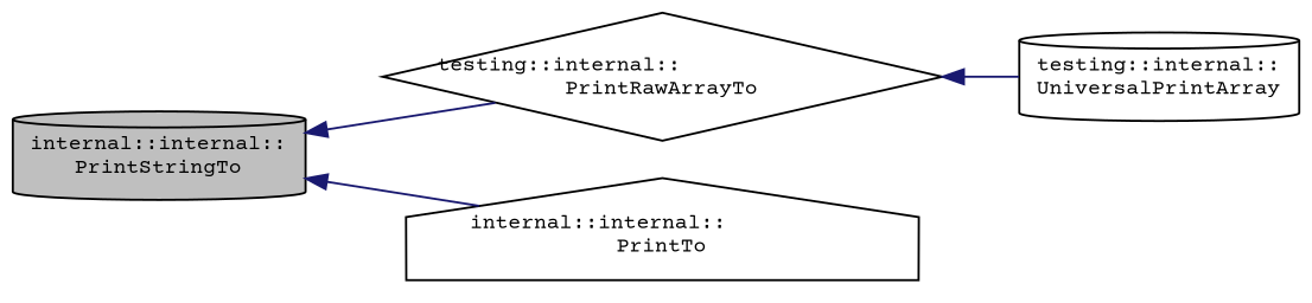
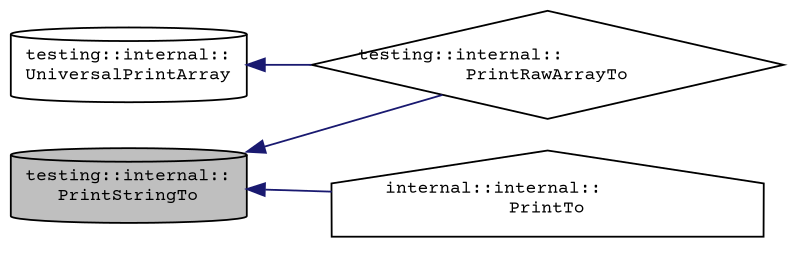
  digraph {
    fontname="Courier Prime"
    rankdir=LR
    node [color=black fillcolor=white fontname="Courier Prime" fontsize=10 shape=cylinder style=filled]
    edge [color=midnightblue dir=back fontname="Courier Prime" fontsize=10 labelfontname=Helvetica labelfontsize=10 style=solid]
-   n1 [fillcolor=grey75 fontcolor=black height=0.2 label="internal::internal::\lPrintStringTo" width=0.4]
+   n1 [fillcolor=grey75 fontcolor=black height=0.2 label="testing::internal::\lPrintStringTo" width=0.4]
    n2 [height=0.2 label="testing::internal::\lPrintRawArrayTo" shape=diamond width=0.4]
    n3 [height=0.2 label="internal::internal::\lPrintTo" shape=house width=0.4]
    n4 [height=0.2 label="testing::internal::\lUniversalPrintArray" width=0.4]
    n1 -> n2
    n1 -> n3
-   n2 -> n4
+   n4 -> n2
  }
